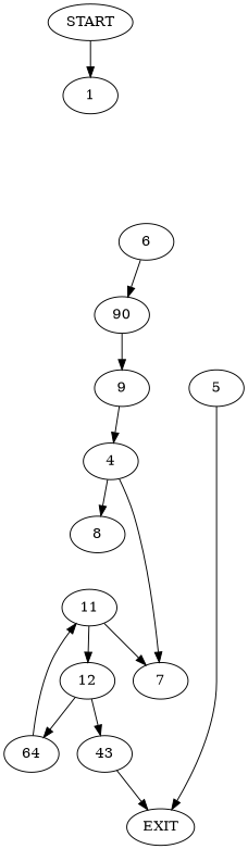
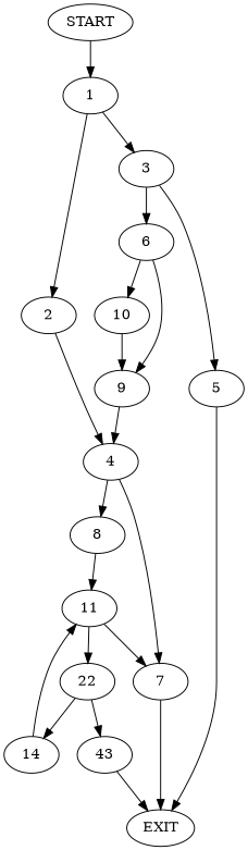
  digraph {
    n1 [label=START]
    1
+   2
+   3
    n5 [label=EXIT]
    4
    5
    6
    7
    8
    9
-   10 [label=90]
+   10
    11
-   12
+   12 [label=22]
    n15 [label=43]
-   14 [label=64]
+   14
    n1 -> 1
+   1 -> 2
+   1 -> 3
+   2 -> 4
+   3 -> 5
+   3 -> 6
    4 -> 7
    4 -> 8
    5 -> n5
+   6 -> 9
    6 -> 10
+   7 -> n5
+   8 -> 11
    9 -> 4
    10 -> 9
    11 -> 7
    11 -> 12
    12 -> n15
    12 -> 14
    n15 -> n5
    14 -> 11
  }
